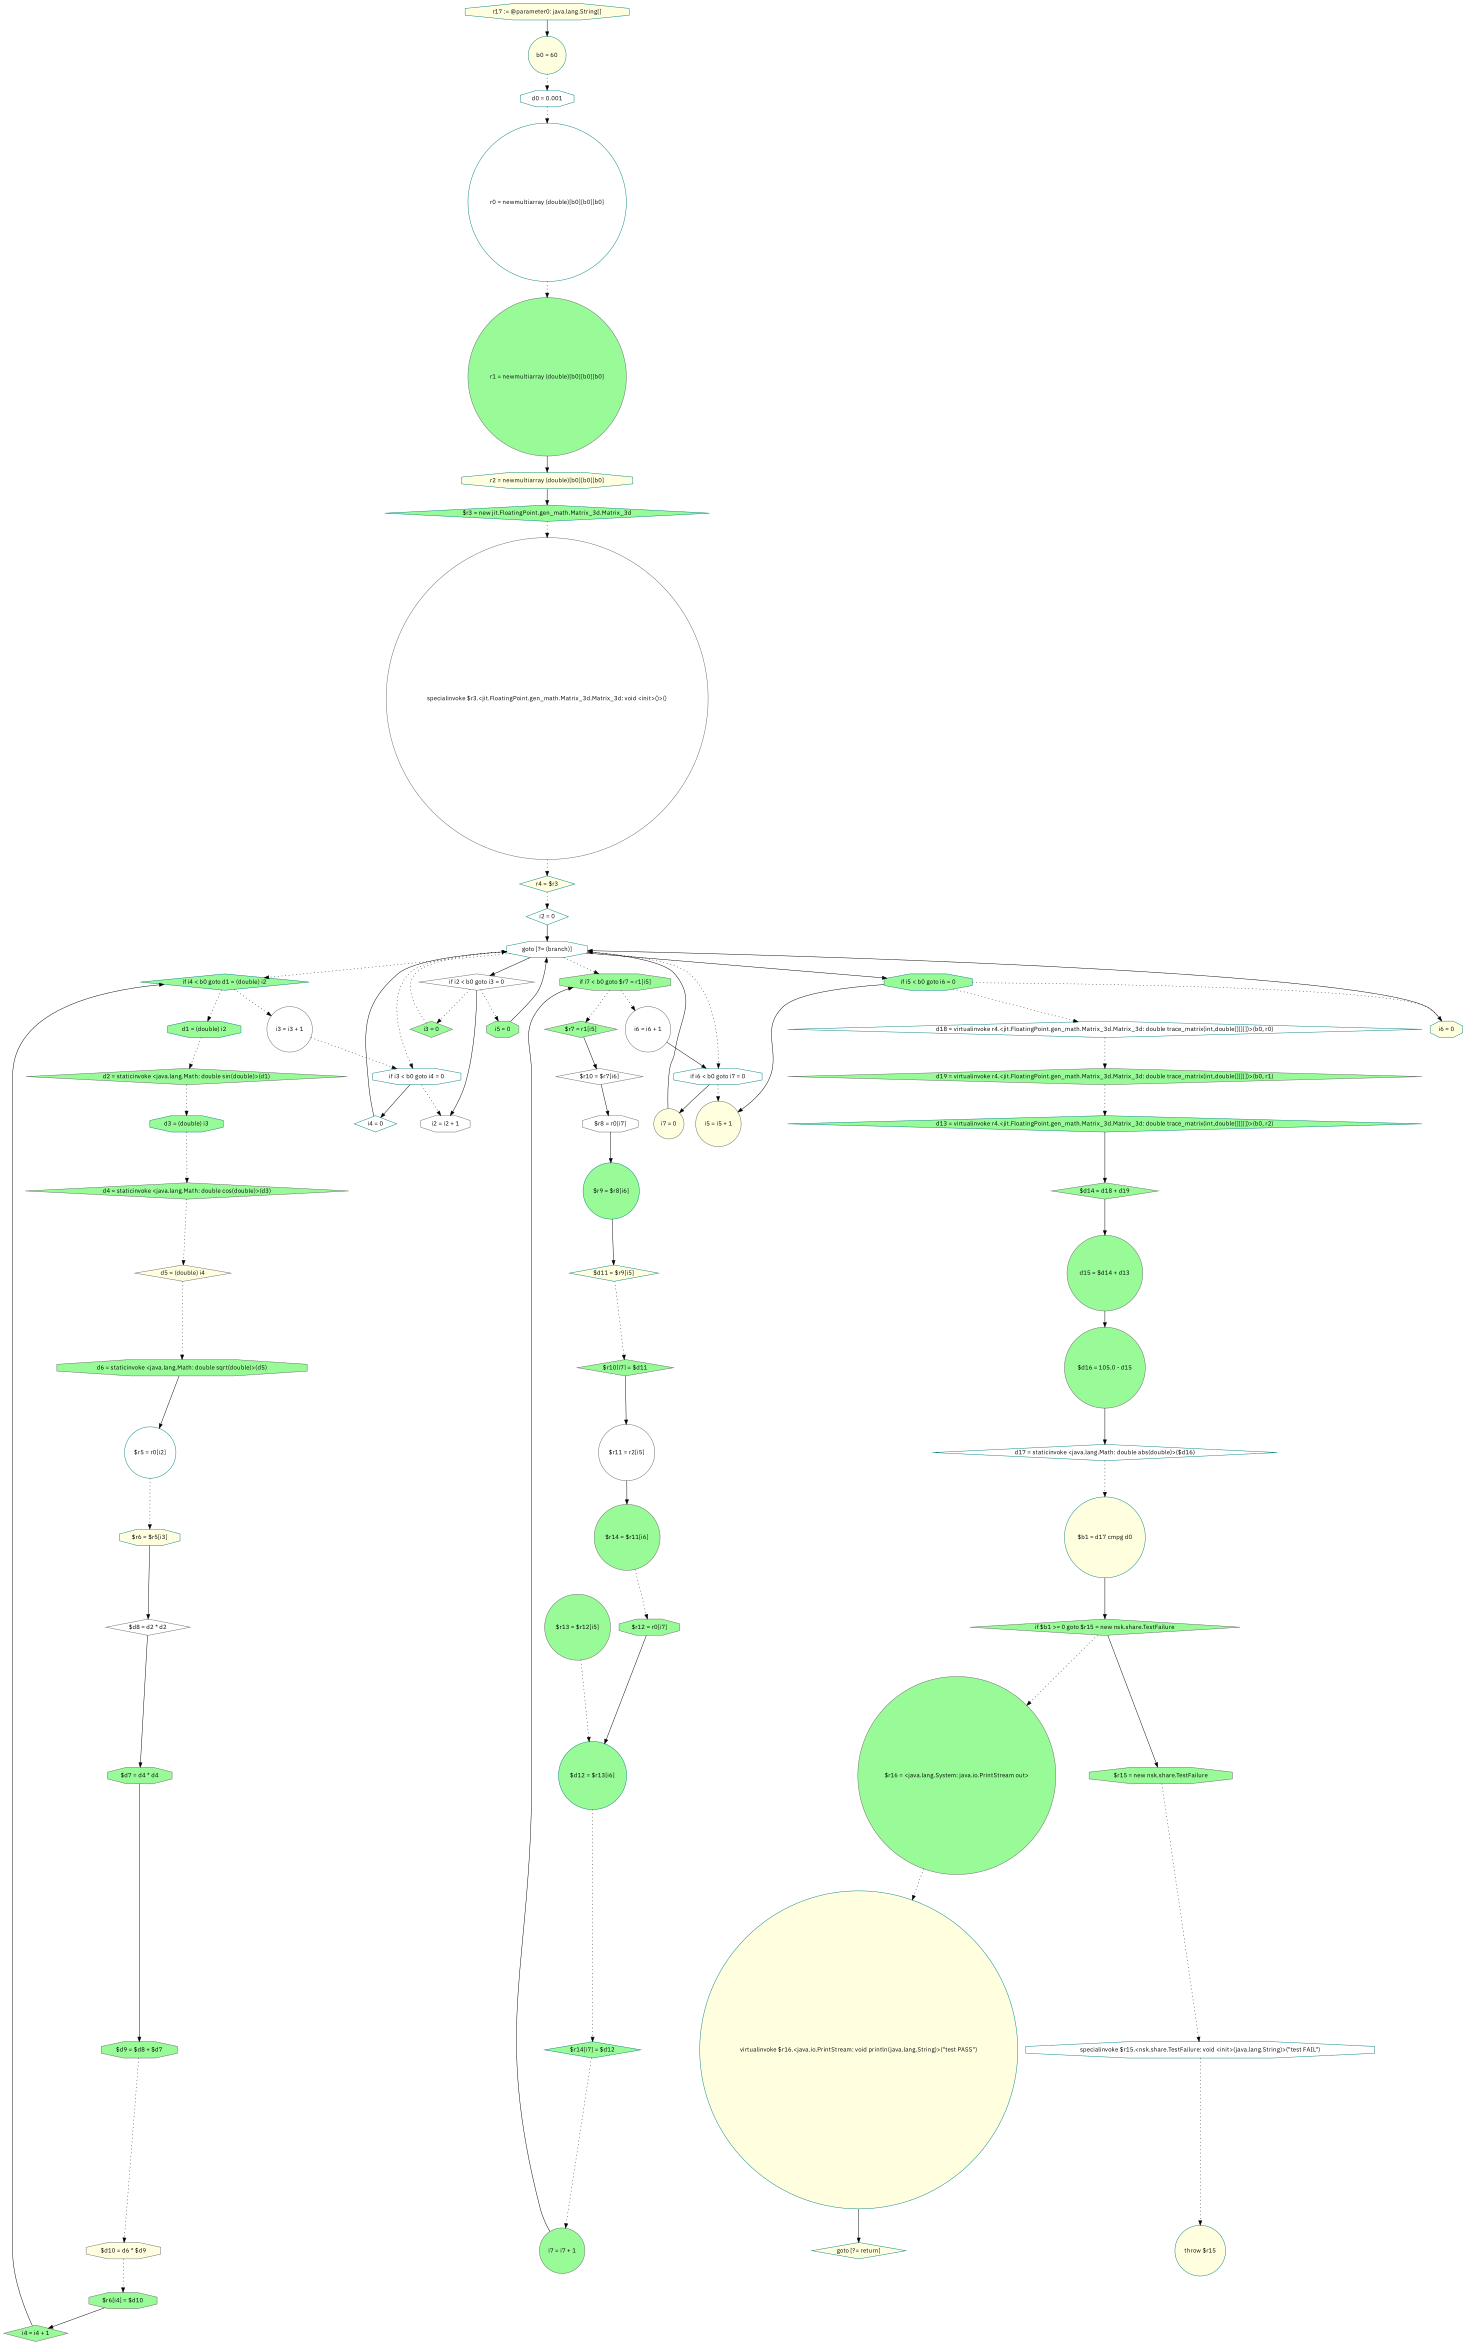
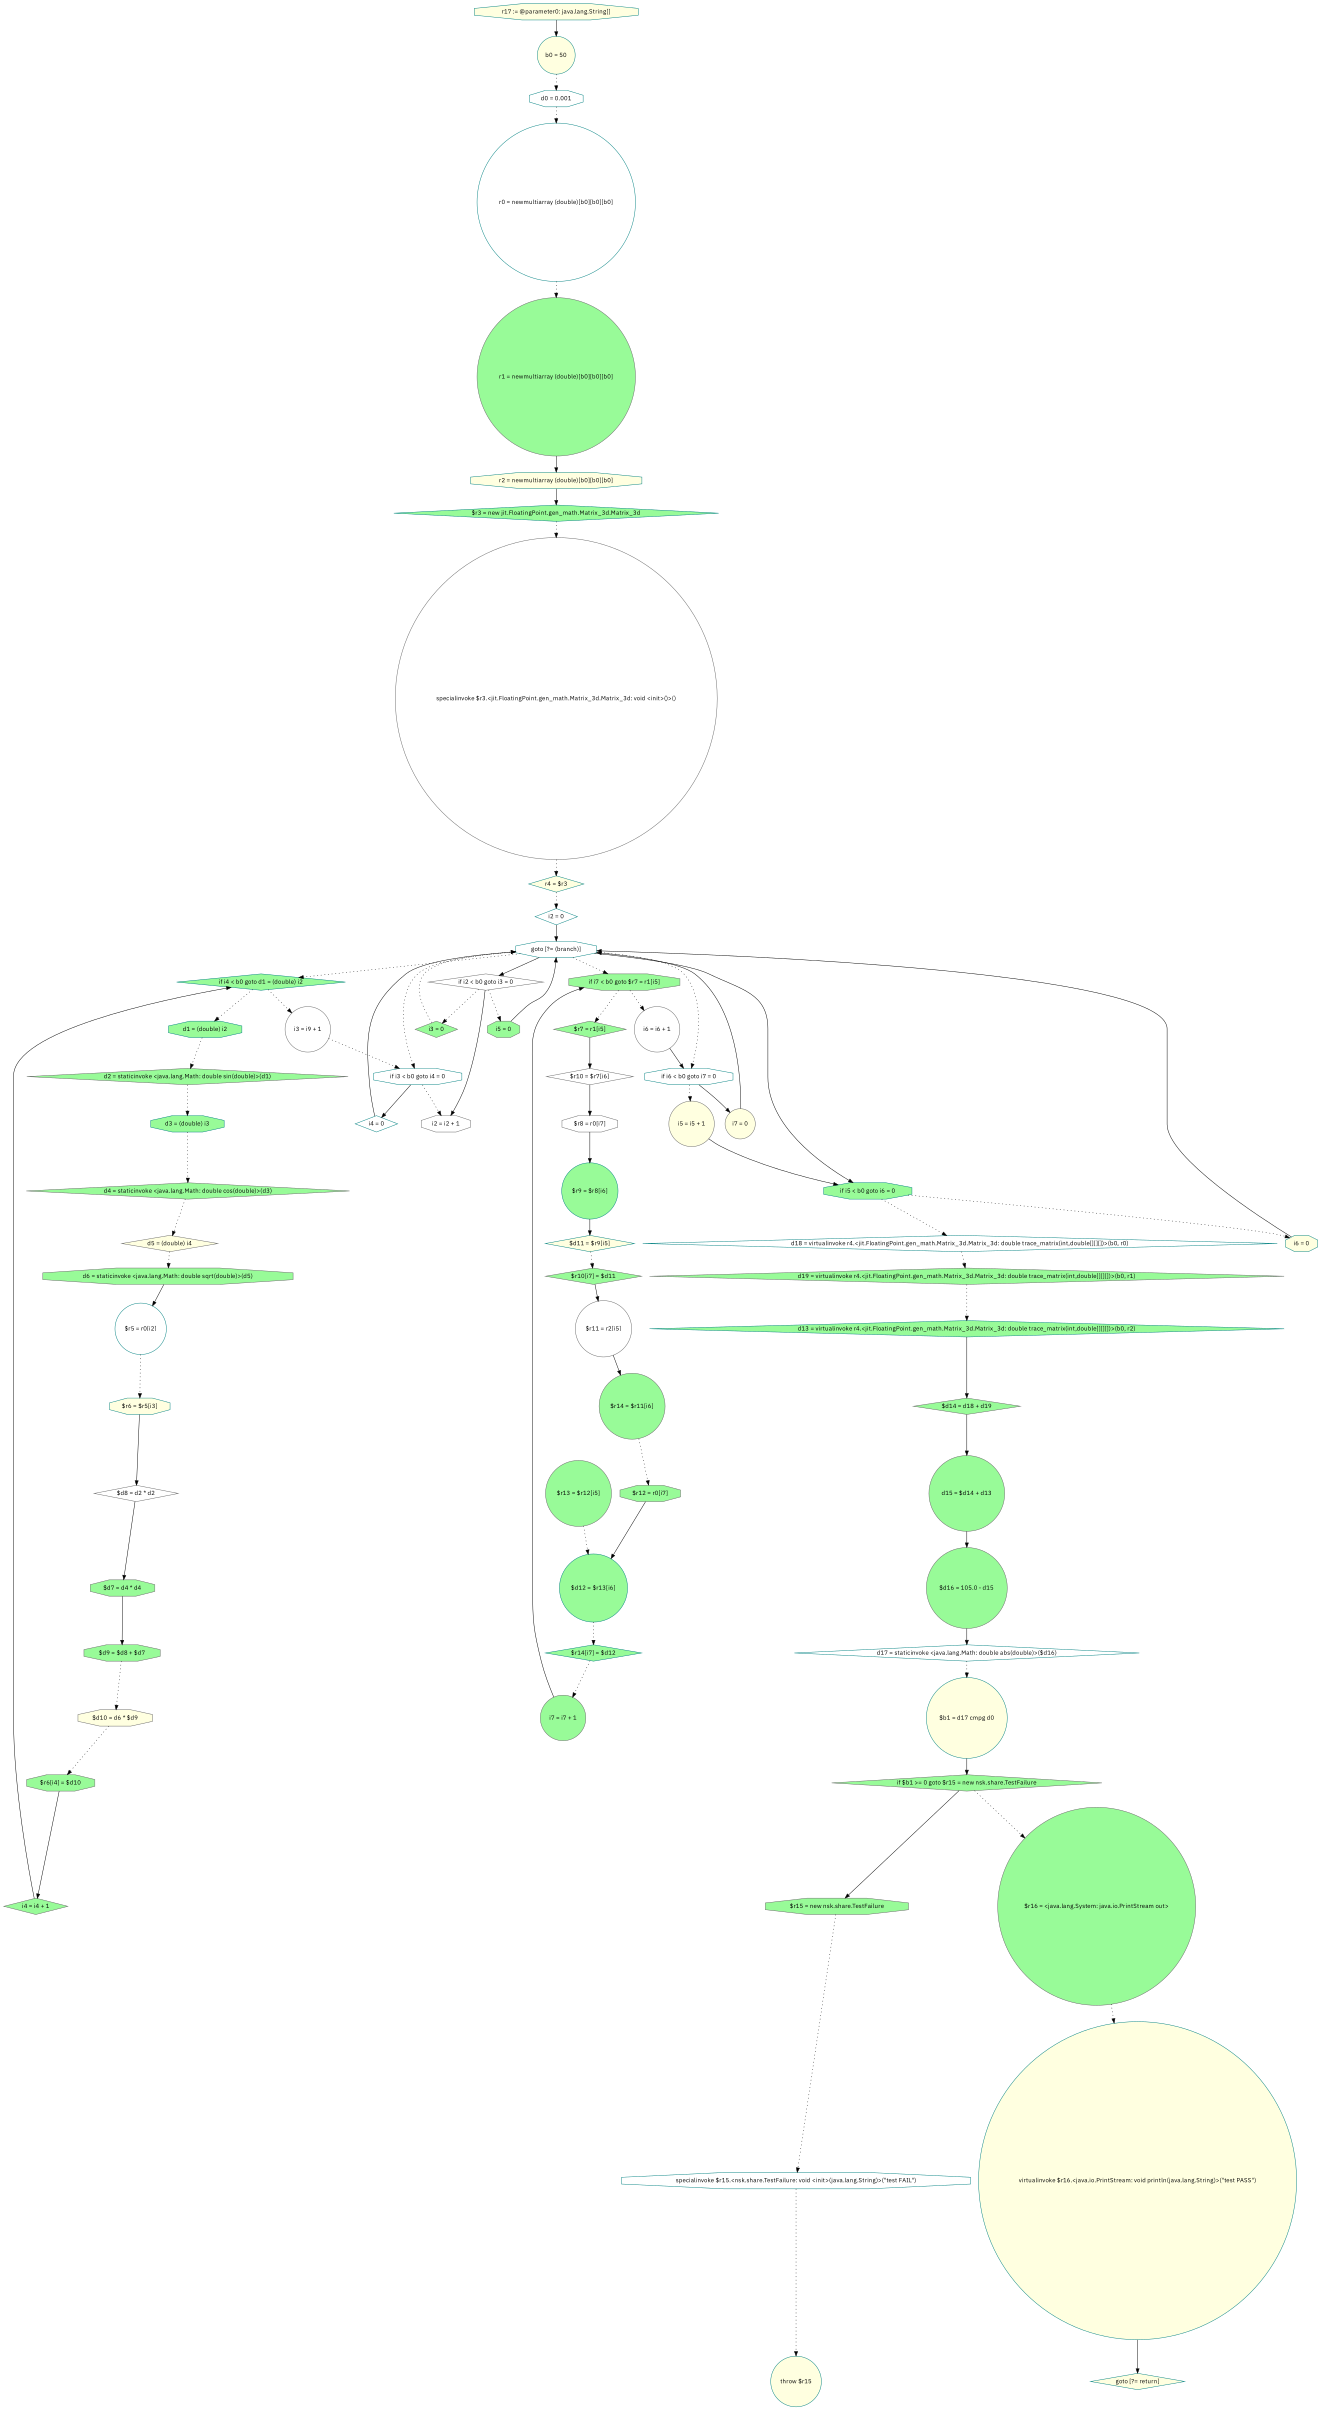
  digraph {
    fontname="IBM Plex Sans"
    node [color=gray40 fillcolor=palegreen fontname="IBM Plex Sans" shape=diamond style=filled]
    edge [fontname="IBM Plex Sans" style=dotted]
    "r17 := @parameter0: java.lang.String[]" [color=teal fillcolor=lightyellow shape=octagon]
-   "b0 = 50" [color=teal fillcolor=lightyellow shape=circle label="b0 = 60"]
+   "b0 = 50" [color=teal fillcolor=lightyellow shape=circle]
    "d0 = 0.001" [color=teal fillcolor=white shape=octagon]
    "r0 = newmultiarray (double)[b0][b0][b0]" [color=teal fillcolor=white shape=circle]
    "r1 = newmultiarray (double)[b0][b0][b0]" [shape=circle]
    "r2 = newmultiarray (double)[b0][b0][b0]" [color=teal fillcolor=lightyellow shape=octagon]
    "$r3 = new jit.FloatingPoint.gen_math.Matrix_3d.Matrix_3d" [color=teal]
    "specialinvoke $r3.<jit.FloatingPoint.gen_math.Matrix_3d.Matrix_3d: void <init>()>()" [fillcolor=white shape=circle]
    "r4 = $r3" [color=teal fillcolor=lightyellow]
    "i2 = 0" [color=teal fillcolor=white]
    "goto [?= (branch)]" [color=teal fillcolor=white shape=octagon]
    "if i4 < b0 goto d1 = (double) i2" [color=teal]
    "if i3 < b0 goto i4 = 0" [color=teal fillcolor=white shape=octagon]
    "if i2 < b0 goto i3 = 0" [fillcolor=white]
    "if i7 < b0 goto $r7 = r1[i5]" [shape=octagon]
    "if i6 < b0 goto i7 = 0" [color=teal fillcolor=white shape=octagon]
    "if i5 < b0 goto i6 = 0" [color=teal shape=octagon]
    "d1 = (double) i2" [color=teal shape=octagon]
-   "i3 = i3 + 1" [fillcolor=white shape=circle]
+   "i3 = i3 + 1" [fillcolor=white shape=circle label="i3 = i9 + 1"]
    "i4 = 0" [color=teal fillcolor=white]
    "i2 = i2 + 1" [fillcolor=white shape=octagon]
    "i3 = 0"
    "i5 = 0" [shape=octagon]
    "$r7 = r1[i5]"
    "i6 = i6 + 1" [fillcolor=white shape=circle]
    "i7 = 0" [fillcolor=lightyellow shape=circle]
    "i5 = i5 + 1" [fillcolor=lightyellow shape=circle]
    "i6 = 0" [color=teal fillcolor=lightyellow shape=octagon]
    "d18 = virtualinvoke r4.<jit.FloatingPoint.gen_math.Matrix_3d.Matrix_3d: double trace_matrix(int,double[][][])>(b0, r0)" [color=teal fillcolor=white]
    "d2 = staticinvoke <java.lang.Math: double sin(double)>(d1)"
    "d3 = (double) i3" [color=teal shape=octagon]
    "d4 = staticinvoke <java.lang.Math: double cos(double)>(d3)"
    "d5 = (double) i4" [fillcolor=lightyellow]
    "d6 = staticinvoke <java.lang.Math: double sqrt(double)>(d5)" [shape=octagon]
    "$r5 = r0[i2]" [color=teal fillcolor=white shape=circle]
    "$r6 = $r5[i3]" [color=teal fillcolor=lightyellow shape=octagon]
    "$d8 = d2 * d2" [fillcolor=white]
    "$d7 = d4 * d4" [shape=octagon]
    "$d9 = $d8 + $d7" [shape=octagon]
    "$d10 = d6 * $d9" [fillcolor=lightyellow shape=octagon]
    "$r6[i4] = $d10" [shape=octagon]
    "i4 = i4 + 1"
    "$r10 = $r7[i6]" [fillcolor=white]
    "$r8 = r0[i7]" [fillcolor=white shape=octagon]
    "$r9 = $r8[i6]" [color=teal shape=circle]
    "$d11 = $r9[i5]" [color=teal fillcolor=lightyellow]
    "$r10[i7] = $d11"
    "$r11 = r2[i5]" [fillcolor=white shape=circle]
    "$r14 = $r11[i6]" [shape=circle]
    "$r12 = r0[i7]" [shape=octagon]
    "$d12 = $r13[i6]" [color=teal shape=circle]
    "$r13 = $r12[i5]" [shape=circle]
    "$r14[i7] = $d12" [color=teal]
    "i7 = i7 + 1" [shape=circle]
    "d19 = virtualinvoke r4.<jit.FloatingPoint.gen_math.Matrix_3d.Matrix_3d: double trace_matrix(int,double[][][])>(b0, r1)"
    "d13 = virtualinvoke r4.<jit.FloatingPoint.gen_math.Matrix_3d.Matrix_3d: double trace_matrix(int,double[][][])>(b0, r2)" [color=teal]
    "$d14 = d18 + d19"
    "d15 = $d14 + d13" [shape=circle]
    "$d16 = 105.0 - d15" [shape=circle]
    "d17 = staticinvoke <java.lang.Math: double abs(double)>($d16)" [color=teal fillcolor=white]
    "$b1 = d17 cmpg d0" [color=teal fillcolor=lightyellow shape=circle]
    "if $b1 >= 0 goto $r15 = new nsk.share.TestFailure"
    "$r16 = <java.lang.System: java.io.PrintStream out>" [shape=circle]
    "$r15 = new nsk.share.TestFailure" [shape=octagon]
    "virtualinvoke $r16.<java.io.PrintStream: void println(java.lang.String)>(\"test PASS\")" [color=teal fillcolor=lightyellow shape=circle]
    "specialinvoke $r15.<nsk.share.TestFailure: void <init>(java.lang.String)>(\"test FAIL\")" [color=teal fillcolor=white shape=octagon]
    "goto [?= return]" [color=teal fillcolor=lightyellow]
    "throw $r15" [color=teal fillcolor=lightyellow shape=circle]
    "r17 := @parameter0: java.lang.String[]" -> "b0 = 50" [style=solid]
    "b0 = 50" -> "d0 = 0.001"
    "d0 = 0.001" -> "r0 = newmultiarray (double)[b0][b0][b0]"
    "r0 = newmultiarray (double)[b0][b0][b0]" -> "r1 = newmultiarray (double)[b0][b0][b0]"
    "r1 = newmultiarray (double)[b0][b0][b0]" -> "r2 = newmultiarray (double)[b0][b0][b0]" [style=solid]
    "r2 = newmultiarray (double)[b0][b0][b0]" -> "$r3 = new jit.FloatingPoint.gen_math.Matrix_3d.Matrix_3d" [style=solid]
    "$r3 = new jit.FloatingPoint.gen_math.Matrix_3d.Matrix_3d" -> "specialinvoke $r3.<jit.FloatingPoint.gen_math.Matrix_3d.Matrix_3d: void <init>()>()"
    "specialinvoke $r3.<jit.FloatingPoint.gen_math.Matrix_3d.Matrix_3d: void <init>()>()" -> "r4 = $r3"
    "r4 = $r3" -> "i2 = 0"
    "i2 = 0" -> "goto [?= (branch)]" [style=solid]
    "goto [?= (branch)]" -> "if i4 < b0 goto d1 = (double) i2"
    "goto [?= (branch)]" -> "if i3 < b0 goto i4 = 0"
    "goto [?= (branch)]" -> "if i2 < b0 goto i3 = 0" [style=solid]
    "goto [?= (branch)]" -> "if i7 < b0 goto $r7 = r1[i5]"
    "goto [?= (branch)]" -> "if i6 < b0 goto i7 = 0"
    "goto [?= (branch)]" -> "if i5 < b0 goto i6 = 0" [style=solid]
    "if i4 < b0 goto d1 = (double) i2" -> "d1 = (double) i2"
    "if i4 < b0 goto d1 = (double) i2" -> "i3 = i3 + 1"
    "if i3 < b0 goto i4 = 0" -> "i4 = 0" [style=solid]
    "if i3 < b0 goto i4 = 0" -> "i2 = i2 + 1"
    "if i2 < b0 goto i3 = 0" -> "i2 = i2 + 1" [style=solid]
    "if i2 < b0 goto i3 = 0" -> "i3 = 0"
    "if i2 < b0 goto i3 = 0" -> "i5 = 0"
    "if i7 < b0 goto $r7 = r1[i5]" -> "$r7 = r1[i5]"
    "if i7 < b0 goto $r7 = r1[i5]" -> "i6 = i6 + 1"
    "if i6 < b0 goto i7 = 0" -> "i7 = 0" [style=solid]
    "if i6 < b0 goto i7 = 0" -> "i5 = i5 + 1"
    "if i5 < b0 goto i6 = 0" -> "i6 = 0"
    "if i5 < b0 goto i6 = 0" -> "d18 = virtualinvoke r4.<jit.FloatingPoint.gen_math.Matrix_3d.Matrix_3d: double trace_matrix(int,double[][][])>(b0, r0)"
    "d1 = (double) i2" -> "d2 = staticinvoke <java.lang.Math: double sin(double)>(d1)"
    "i3 = i3 + 1" -> "if i3 < b0 goto i4 = 0"
    "i4 = 0" -> "goto [?= (branch)]" [style=solid]
    "i3 = 0" -> "goto [?= (branch)]"
    "i5 = 0" -> "goto [?= (branch)]" [style=solid]
    "$r7 = r1[i5]" -> "$r10 = $r7[i6]" [style=solid]
    "i6 = i6 + 1" -> "if i6 < b0 goto i7 = 0" [style=solid]
    "i7 = 0" -> "goto [?= (branch)]" [style=solid]
-   "if i5 < b0 goto i6 = 0" -> "i5 = i5 + 1" [style=solid]
+   "i5 = i5 + 1" -> "if i5 < b0 goto i6 = 0" [style=solid]
    "i6 = 0" -> "goto [?= (branch)]" [style=solid]
    "d18 = virtualinvoke r4.<jit.FloatingPoint.gen_math.Matrix_3d.Matrix_3d: double trace_matrix(int,double[][][])>(b0, r0)" -> "d19 = virtualinvoke r4.<jit.FloatingPoint.gen_math.Matrix_3d.Matrix_3d: double trace_matrix(int,double[][][])>(b0, r1)"
    "d2 = staticinvoke <java.lang.Math: double sin(double)>(d1)" -> "d3 = (double) i3"
    "d3 = (double) i3" -> "d4 = staticinvoke <java.lang.Math: double cos(double)>(d3)"
    "d4 = staticinvoke <java.lang.Math: double cos(double)>(d3)" -> "d5 = (double) i4"
    "d5 = (double) i4" -> "d6 = staticinvoke <java.lang.Math: double sqrt(double)>(d5)"
    "d6 = staticinvoke <java.lang.Math: double sqrt(double)>(d5)" -> "$r5 = r0[i2]" [style=solid]
    "$r5 = r0[i2]" -> "$r6 = $r5[i3]"
    "$r6 = $r5[i3]" -> "$d8 = d2 * d2" [style=solid]
    "$d8 = d2 * d2" -> "$d7 = d4 * d4" [style=solid]
    "$d7 = d4 * d4" -> "$d9 = $d8 + $d7" [style=solid]
    "$d9 = $d8 + $d7" -> "$d10 = d6 * $d9"
    "$d10 = d6 * $d9" -> "$r6[i4] = $d10"
    "$r6[i4] = $d10" -> "i4 = i4 + 1" [style=solid]
    "i4 = i4 + 1" -> "if i4 < b0 goto d1 = (double) i2" [style=solid]
    "$r10 = $r7[i6]" -> "$r8 = r0[i7]" [style=solid]
    "$r8 = r0[i7]" -> "$r9 = $r8[i6]" [style=solid]
    "$r9 = $r8[i6]" -> "$d11 = $r9[i5]" [style=solid]
    "$d11 = $r9[i5]" -> "$r10[i7] = $d11"
    "$r10[i7] = $d11" -> "$r11 = r2[i5]" [style=solid]
    "$r11 = r2[i5]" -> "$r14 = $r11[i6]" [style=solid]
    "$r14 = $r11[i6]" -> "$r12 = r0[i7]"
    "$r12 = r0[i7]" -> "$d12 = $r13[i6]" [style=solid]
    "$d12 = $r13[i6]" -> "$r14[i7] = $d12"
    "$r13 = $r12[i5]" -> "$d12 = $r13[i6]"
    "$r14[i7] = $d12" -> "i7 = i7 + 1"
    "i7 = i7 + 1" -> "if i7 < b0 goto $r7 = r1[i5]" [style=solid]
    "d19 = virtualinvoke r4.<jit.FloatingPoint.gen_math.Matrix_3d.Matrix_3d: double trace_matrix(int,double[][][])>(b0, r1)" -> "d13 = virtualinvoke r4.<jit.FloatingPoint.gen_math.Matrix_3d.Matrix_3d: double trace_matrix(int,double[][][])>(b0, r2)"
    "d13 = virtualinvoke r4.<jit.FloatingPoint.gen_math.Matrix_3d.Matrix_3d: double trace_matrix(int,double[][][])>(b0, r2)" -> "$d14 = d18 + d19" [style=solid]
    "$d14 = d18 + d19" -> "d15 = $d14 + d13" [style=solid]
    "d15 = $d14 + d13" -> "$d16 = 105.0 - d15" [style=solid]
    "$d16 = 105.0 - d15" -> "d17 = staticinvoke <java.lang.Math: double abs(double)>($d16)" [style=solid]
    "d17 = staticinvoke <java.lang.Math: double abs(double)>($d16)" -> "$b1 = d17 cmpg d0"
    "$b1 = d17 cmpg d0" -> "if $b1 >= 0 goto $r15 = new nsk.share.TestFailure" [style=solid]
    "if $b1 >= 0 goto $r15 = new nsk.share.TestFailure" -> "$r16 = <java.lang.System: java.io.PrintStream out>"
    "if $b1 >= 0 goto $r15 = new nsk.share.TestFailure" -> "$r15 = new nsk.share.TestFailure" [style=solid]
    "$r16 = <java.lang.System: java.io.PrintStream out>" -> "virtualinvoke $r16.<java.io.PrintStream: void println(java.lang.String)>(\"test PASS\")"
    "$r15 = new nsk.share.TestFailure" -> "specialinvoke $r15.<nsk.share.TestFailure: void <init>(java.lang.String)>(\"test FAIL\")"
    "virtualinvoke $r16.<java.io.PrintStream: void println(java.lang.String)>(\"test PASS\")" -> "goto [?= return]" [style=solid]
    "specialinvoke $r15.<nsk.share.TestFailure: void <init>(java.lang.String)>(\"test FAIL\")" -> "throw $r15"
  }
